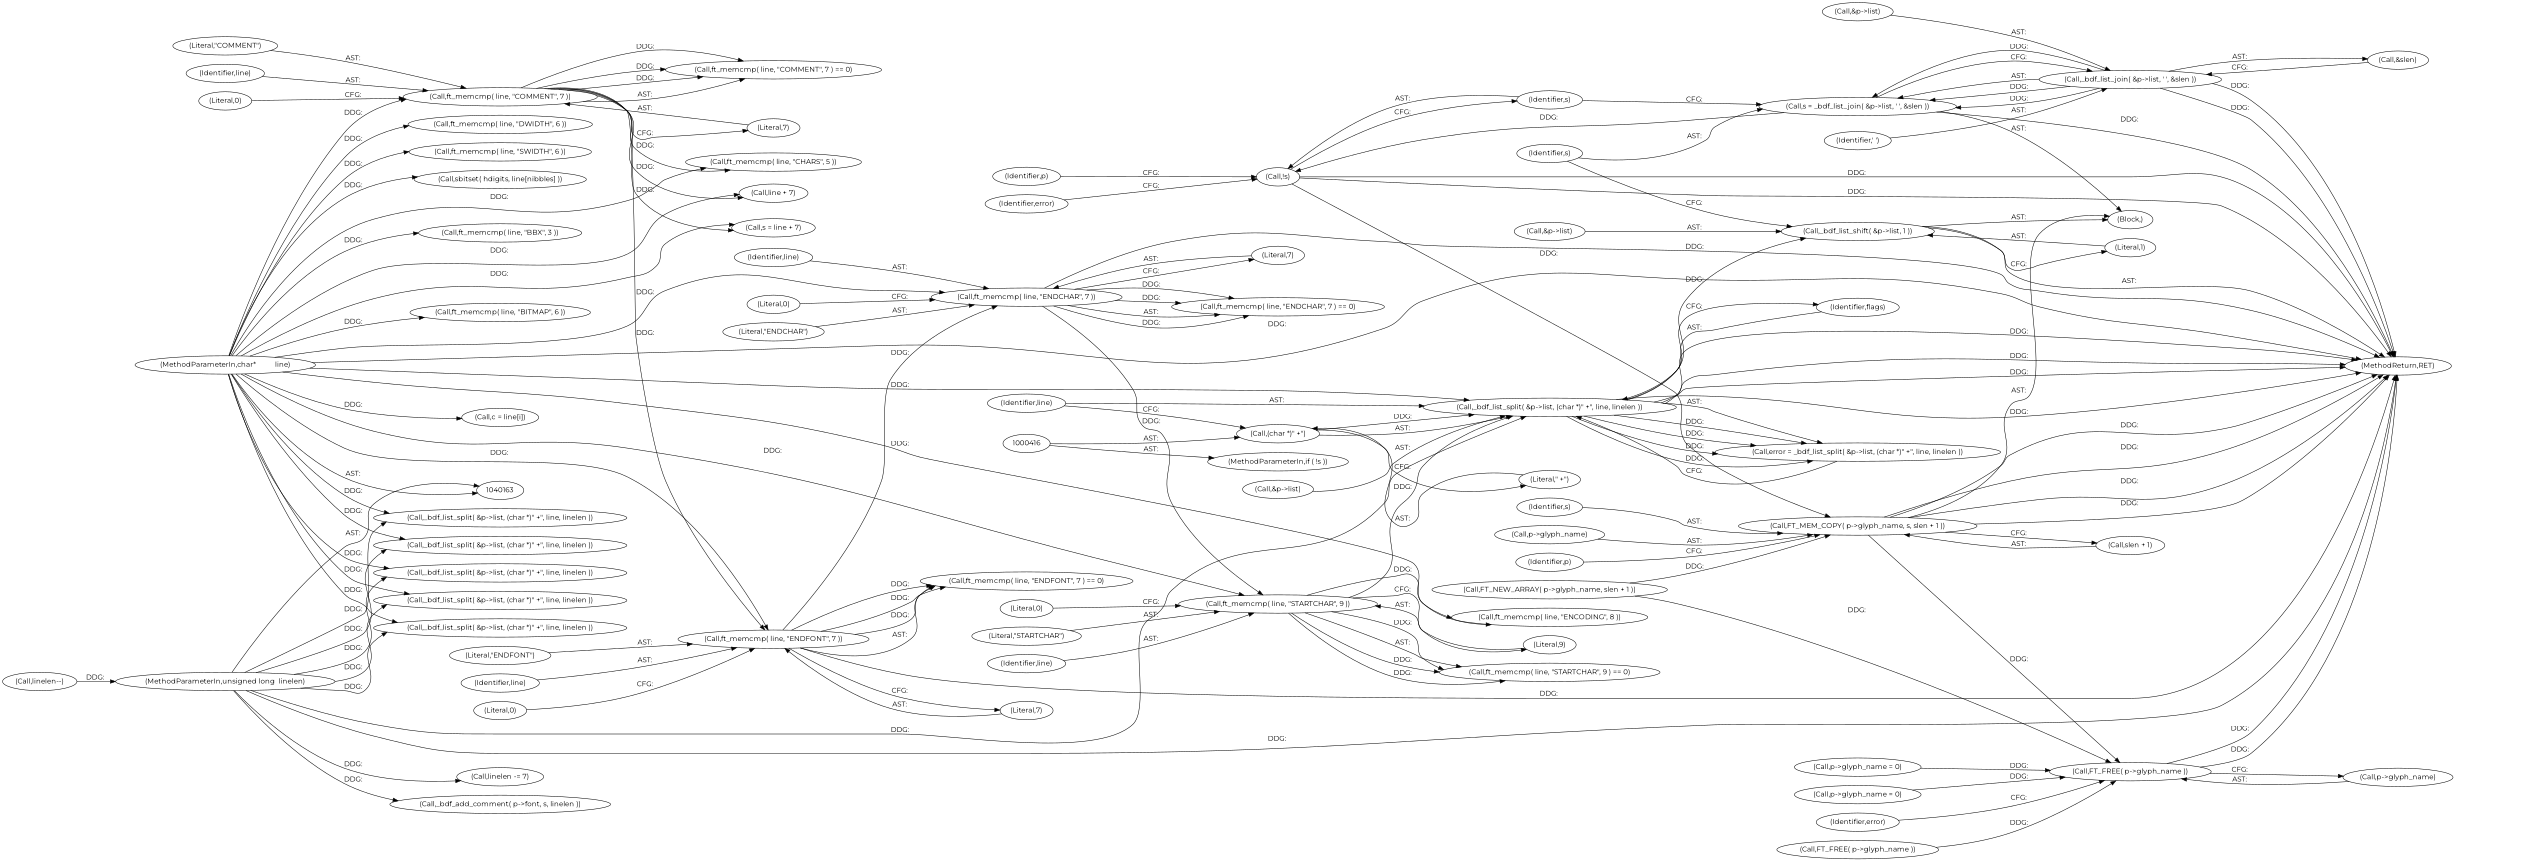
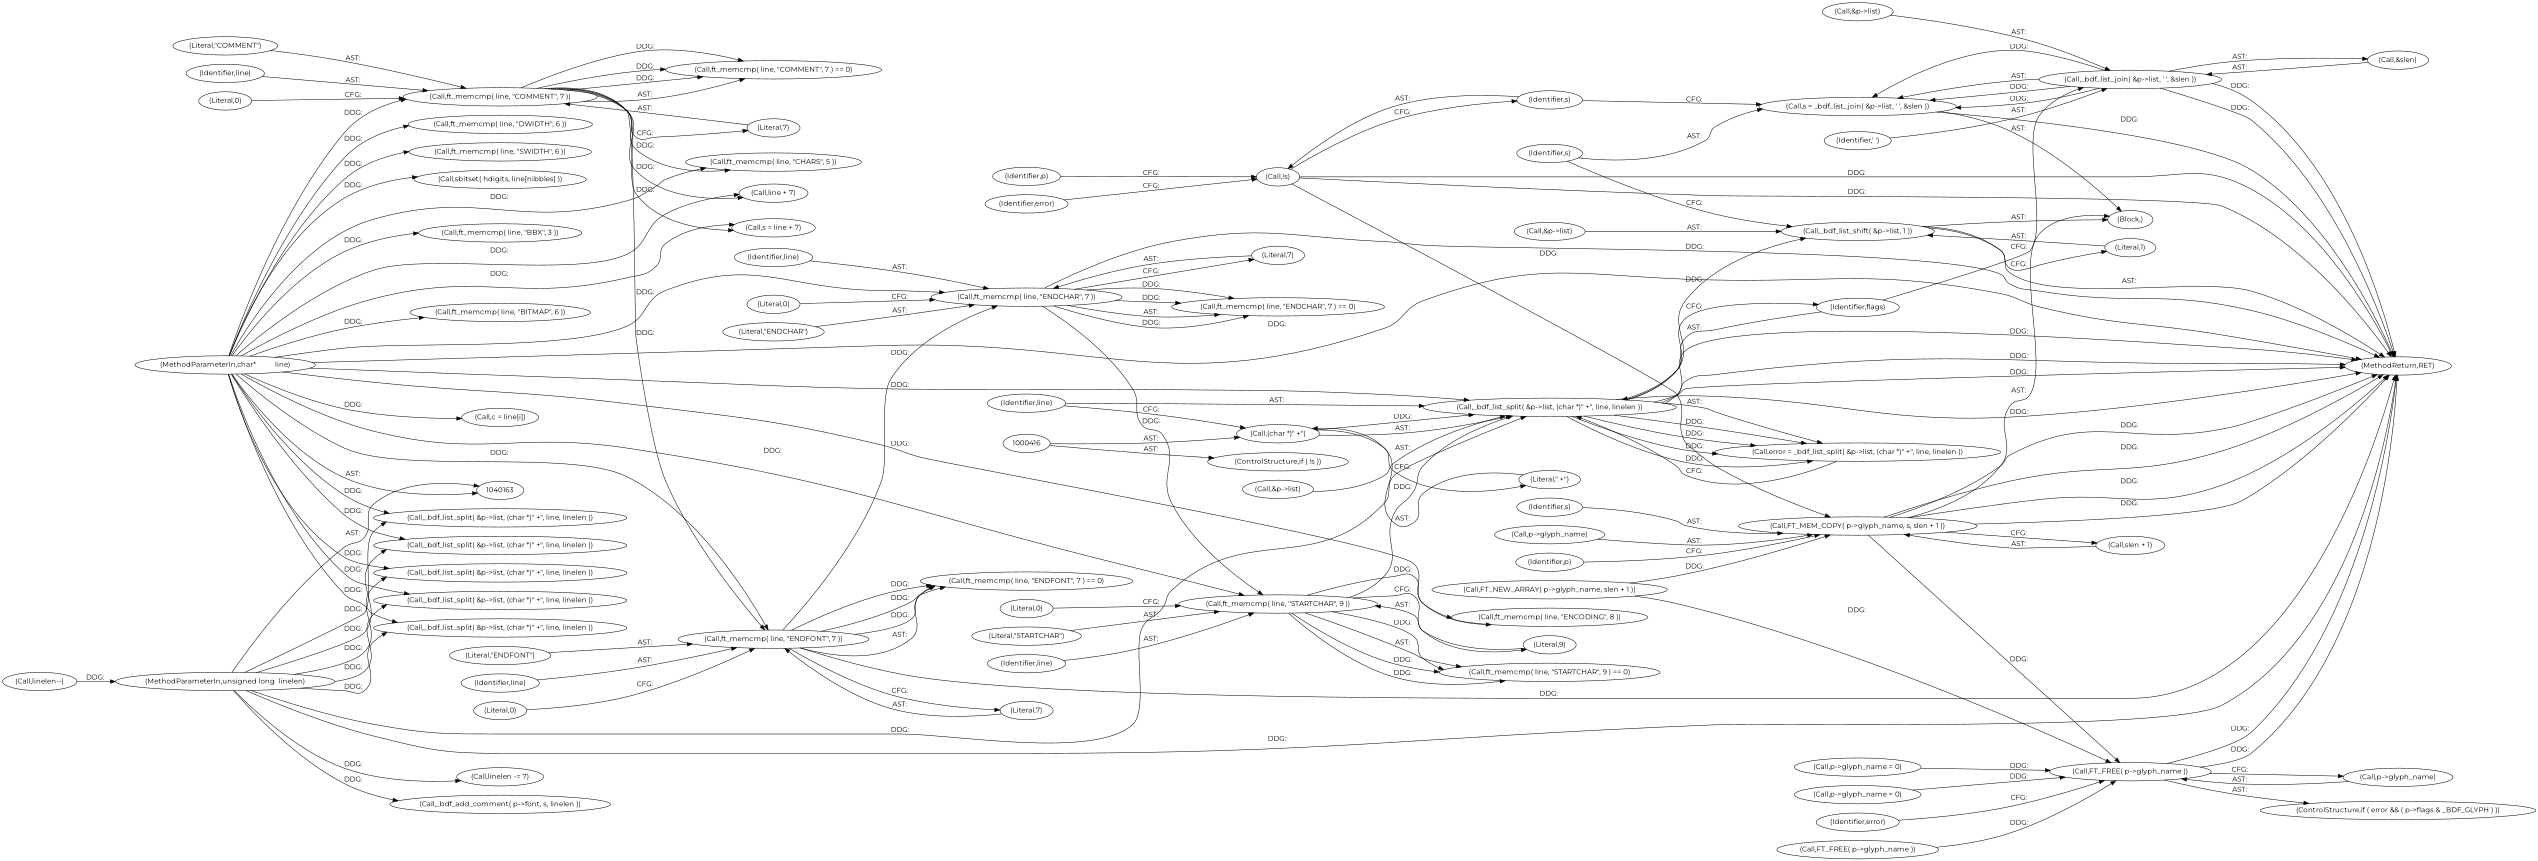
  digraph {
    fontname=Montserrat
    rankdir=LR
    node [fontname=Montserrat]
    edge [fontname=Montserrat]
    n1 [label="(Call,!s)"]
    n2 [label="(Call,FT_MEM_COPY( p->glyph_name, s, slen + 1 ))"]
    n3 [label="(MethodReturn,RET)"]
    n4 [label="(Identifier,s)"]
    n5 [label="(Block,)"]
    n6 [label="(Call,FT_FREE( p->glyph_name ))"]
    n7 [label="(Call,slen + 1)"]
-   n8 [label="(MethodParameterIn,if ( !s ))"]
+   n8 [label="(ControlStructure,if ( !s ))"]
    n9 [label="(Call,s = _bdf_list_join( &p->list, ' ', &slen ))"]
    n10 [label="(Call,_bdf_list_join( &p->list, ' ', &slen ))"]
    n11 [label="(Call,&slen)"]
    n12 [label="(Call,_bdf_list_shift( &p->list, 1 ))"]
    n13 [label="(Literal,1)"]
    n14 [label="(Call,_bdf_list_split( &p->list, (char *)\" +\", line, linelen ))"]
    n15 [label="(Call,error = _bdf_list_split( &p->list, (char *)\" +\", line, linelen ))"]
    n16 [label="(Identifier,flags)"]
    n17 [label="(Call,(char *)\" +\")"]
    n18 [label="(Literal,\" +\")"]
    n19 [label="(Call,ft_memcmp( line, \"STARTCHAR\", 9 ))"]
    n20 [label="(Call,ft_memcmp( line, \"ENCODING\", 8 ))"]
    n21 [label="(Call,ft_memcmp( line, \"STARTCHAR\", 9 ) == 0)"]
    n22 [label="(Literal,9)"]
    n23 [label="(Call,ft_memcmp( line, \"ENDCHAR\", 7 ))"]
    n24 [label="(Call,ft_memcmp( line, \"ENDCHAR\", 7 ) == 0)"]
    n25 [label="(Literal,7)"]
    n26 [label="(Call,ft_memcmp( line, \"ENDFONT\", 7 ))"]
    n27 [label="(Call,ft_memcmp( line, \"ENDFONT\", 7 ) == 0)"]
    n28 [label="(Literal,7)"]
    n29 [label="(Call,ft_memcmp( line, \"COMMENT\", 7 ))"]
    n30 [label="(Literal,7)"]
    n31 [label="(Call,line + 7)"]
    n32 [label="(Call,s = line + 7)"]
    n33 [label="(Call,ft_memcmp( line, \"COMMENT\", 7 ) == 0)"]
    n34 [label="(Call,ft_memcmp( line, \"CHARS\", 5 ))"]
    n35 [label="(MethodParameterIn,char*          line)"]
    n36 [label="(Call,_bdf_list_split( &p->list, (char *)\" +\", line, linelen ))"]
    n37 [label="(Call,c = line[i])"]
    n38 [label="(Call,ft_memcmp( line, \"DWIDTH\", 6 ))"]
    n39 [label="(Call,ft_memcmp( line, \"SWIDTH\", 6 ))"]
    n40 [label="(Call,_bdf_list_split( &p->list, (char *)\" +\", line, linelen ))"]
    n41 [label="(Call,sbitset( hdigits, line[nibbles] ))"]
    n42 [label="(Call,_bdf_list_split( &p->list, (char *)\" +\", line, linelen ))"]
    n43 [label="(Call,_bdf_list_split( &p->list, (char *)\" +\", line, linelen ))"]
    n44 [label="(Call,ft_memcmp( line, \"BBX\", 3 ))"]
    n45 [label="(Call,_bdf_list_split( &p->list, (char *)\" +\", line, linelen ))"]
    n46 [label="(Call,ft_memcmp( line, \"BITMAP\", 6 ))"]
    n47 [label=1040163]
    n48 [label="(MethodParameterIn,unsigned long  linelen)"]
    n49 [label="(Call,linelen -= 7)"]
    n50 [label="(Call,_bdf_add_comment( p->font, s, linelen ))"]
    n51 [label="(Call,linelen--)"]
    n52 [label="(Call,p->glyph_name)"]
+   n53 [label="(ControlStructure,if ( error && ( p->flags & _BDF_GLYPH ) ))"]
    n54 [label="(Call,p->glyph_name = 0)"]
    n55 [label="(Identifier,s)"]
    n56 [label="(Call,&p->list)"]
    n57 [label="(Identifier,line)"]
    n58 [label="(Identifier,error)"]
    n59 [label="(Call,&p->list)"]
    n60 [label="(Literal,0)"]
    n61 [label="(Call,FT_FREE( p->glyph_name ))"]
    n62 [label="(Identifier,line)"]
    n63 [label="(Literal,\"ENDFONT\")"]
    n64 [label="(Identifier,' ')"]
    n65 [label="(Identifier,line)"]
    n66 [label="(Literal,0)"]
    n67 [label="(Identifier,error)"]
    n68 [label="(Identifier,line)"]
    n69 [label="(Literal,0)"]
    n70 [label="(Literal,\"ENDCHAR\")"]
    n71 [label="(Literal,\"STARTCHAR\")"]
    n72 [label="(Call,p->glyph_name)"]
    n73 [label="(Identifier,s)"]
    n74 [label="(Call,p->glyph_name = 0)"]
    n75 [label="(Identifier,p)"]
    n76 [label="(Call,&p->list)"]
    n77 [label="(Literal,0)"]
    n78 [label="(Literal,\"COMMENT\")"]
    n79 [label="(Identifier,line)"]
    n80 [label="(Identifier,p)"]
    n81 [label="(Call,FT_NEW_ARRAY( p->glyph_name, slen + 1 ))"]
    1000416
    n1 -> n2 [label="DDG: "]
    n1 -> n3 [label="DDG: "]
    n1 -> n3 [label="DDG: "]
    n1 -> n4 [label="CFG: "]
    n2 -> n3 [label="DDG: "]
    n2 -> n3 [label="DDG: "]
    n2 -> n3 [label="DDG: "]
    n2 -> n3 [label="DDG: "]
    n2 -> n5 [label="AST: "]
    n2 -> n6 [label="DDG: "]
    n2 -> n7 [label="CFG: "]
    n4 -> n1 [label="AST: "]
    n4 -> n9 [label="CFG: "]
    n6 -> n3 [label="DDG: "]
    n6 -> n3 [label="DDG: "]
    n6 -> n52 [label="CFG: "]
+   n6 -> n53 [label="AST: "]
    n7 -> n2 [label="AST: "]
-   n9 -> n1 [label="DDG: "]
    n9 -> n3 [label="DDG: "]
    n9 -> n5 [label="AST: "]
-   n9 -> n10 [label="CFG: "]
+   n16 -> n10 [label="CFG: "]
    n10 -> n3 [label="DDG: "]
    n10 -> n3 [label="DDG: "]
    n10 -> n9 [label="AST: "]
    n10 -> n9 [label="DDG: "]
    n10 -> n9 [label="DDG: "]
    n10 -> n9 [label="DDG: "]
    n10 -> n11 [label="AST: "]
-   n11 -> n10 [label="CFG: "]
+   n11 -> n10 [label="AST: "]
    n12 -> n3 [label="AST: "]
    n12 -> n5 [label="AST: "]
    n12 -> n13 [label="CFG: "]
    n13 -> n12 [label="AST: "]
    n14 -> n3 [label="DDG: "]
    n14 -> n3 [label="DDG: "]
    n14 -> n3 [label="DDG: "]
    n14 -> n3 [label="DDG: "]
    n14 -> n12 [label="DDG: "]
    n14 -> n15 [label="AST: "]
    n14 -> n15 [label="DDG: "]
    n14 -> n15 [label="DDG: "]
    n14 -> n15 [label="DDG: "]
    n14 -> n15 [label="DDG: "]
    n14 -> n16 [label="CFG: "]
    n15 -> n14 [label="CFG: "]
    n16 -> n14 [label="AST: "]
    n17 -> n14 [label="AST: "]
    n17 -> n14 [label="DDG: "]
    n17 -> n18 [label="CFG: "]
    n18 -> n17 [label="AST: "]
    n19 -> n14 [label="DDG: "]
    n19 -> n20 [label="DDG: "]
    n19 -> n21 [label="AST: "]
    n19 -> n21 [label="DDG: "]
    n19 -> n21 [label="DDG: "]
    n19 -> n21 [label="DDG: "]
    n19 -> n22 [label="CFG: "]
    n22 -> n19 [label="AST: "]
    n23 -> n3 [label="DDG: "]
    n23 -> n19 [label="DDG: "]
    n23 -> n24 [label="AST: "]
    n23 -> n24 [label="DDG: "]
    n23 -> n24 [label="DDG: "]
    n23 -> n24 [label="DDG: "]
    n23 -> n25 [label="CFG: "]
    n25 -> n23 [label="AST: "]
    n26 -> n3 [label="DDG: "]
    n26 -> n23 [label="DDG: "]
    n26 -> n27 [label="AST: "]
    n26 -> n27 [label="DDG: "]
    n26 -> n27 [label="DDG: "]
    n26 -> n27 [label="DDG: "]
    n26 -> n28 [label="CFG: "]
    n28 -> n26 [label="AST: "]
    n29 -> n26 [label="DDG: "]
    n29 -> n30 [label="CFG: "]
    n29 -> n31 [label="DDG: "]
    n29 -> n32 [label="DDG: "]
    n29 -> n33 [label="AST: "]
    n29 -> n33 [label="DDG: "]
    n29 -> n33 [label="DDG: "]
    n29 -> n33 [label="DDG: "]
    n29 -> n34 [label="DDG: "]
    n30 -> n29 [label="AST: "]
    n35 -> n3 [label="DDG: "]
    n35 -> n14 [label="DDG: "]
    n35 -> n19 [label="DDG: "]
    n35 -> n20 [label="DDG: "]
    n35 -> n23 [label="DDG: "]
    n35 -> n26 [label="DDG: "]
    n35 -> n29 [label="DDG: "]
    n35 -> n31 [label="DDG: "]
    n35 -> n32 [label="DDG: "]
    n35 -> n34 [label="DDG: "]
    n35 -> n36 [label="DDG: "]
    n35 -> n37 [label="DDG: "]
    n35 -> n38 [label="DDG: "]
    n35 -> n39 [label="DDG: "]
    n35 -> n40 [label="DDG: "]
    n35 -> n41 [label="DDG: "]
    n35 -> n42 [label="DDG: "]
    n35 -> n43 [label="DDG: "]
    n35 -> n44 [label="DDG: "]
    n35 -> n45 [label="DDG: "]
    n35 -> n46 [label="DDG: "]
    n35 -> n47 [label="AST: "]
    n48 -> n3 [label="DDG: "]
    n48 -> n14 [label="DDG: "]
    n48 -> n36 [label="DDG: "]
    n48 -> n40 [label="DDG: "]
    n48 -> n42 [label="DDG: "]
    n48 -> n43 [label="DDG: "]
    n48 -> n45 [label="DDG: "]
    n48 -> n47 [label="AST: "]
    n48 -> n49 [label="DDG: "]
    n48 -> n50 [label="DDG: "]
    n51 -> n48 [label="DDG: "]
    n52 -> n6 [label="AST: "]
    n54 -> n6 [label="DDG: "]
    n55 -> n9 [label="AST: "]
    n55 -> n12 [label="CFG: "]
    n56 -> n14 [label="AST: "]
    n57 -> n26 [label="AST: "]
    n58 -> n6 [label="CFG: "]
    n59 -> n10 [label="AST: "]
    n60 -> n29 [label="CFG: "]
    n61 -> n6 [label="DDG: "]
    n62 -> n23 [label="AST: "]
    n63 -> n26 [label="AST: "]
    n64 -> n10 [label="AST: "]
    n65 -> n19 [label="AST: "]
    n66 -> n23 [label="CFG: "]
    n67 -> n1 [label="CFG: "]
    n68 -> n14 [label="AST: "]
    n68 -> n17 [label="CFG: "]
    n69 -> n19 [label="CFG: "]
    n70 -> n23 [label="AST: "]
    n71 -> n19 [label="AST: "]
    n72 -> n2 [label="AST: "]
    n73 -> n2 [label="AST: "]
    n74 -> n6 [label="DDG: "]
    n75 -> n2 [label="CFG: "]
    n76 -> n12 [label="AST: "]
    n77 -> n26 [label="CFG: "]
    n78 -> n29 [label="AST: "]
    n79 -> n29 [label="AST: "]
    n80 -> n1 [label="CFG: "]
    n81 -> n2 [label="DDG: "]
    n81 -> n6 [label="DDG: "]
    1000416 -> n8 [label="AST: "]
    1000416 -> n17 [label="AST: "]
  }
